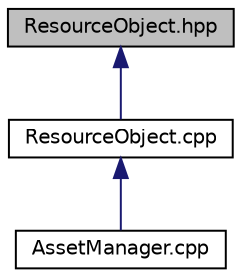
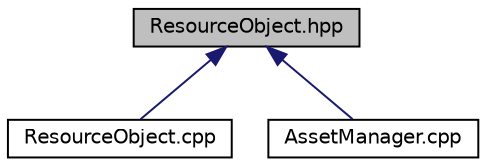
  digraph {
    node [color=black fillcolor=white fontname=Helvetica fontsize=10 shape=record style=filled]
    edge [color=midnightblue dir=back fontname=Helvetica fontsize=10 labelfontname=Helvetica labelfontsize=10 style=solid]
    n1 [fillcolor=grey75 fontcolor=black height=0.2 label="ResourceObject.hpp" width=0.4]
    n2 [height=0.2 label="ResourceObject.cpp" width=0.4]
    n3 [height=0.2 label="AssetManager.cpp" width=0.4]
    n1 -> n2
-   n2 -> n3
+   n1 -> n3
  }
